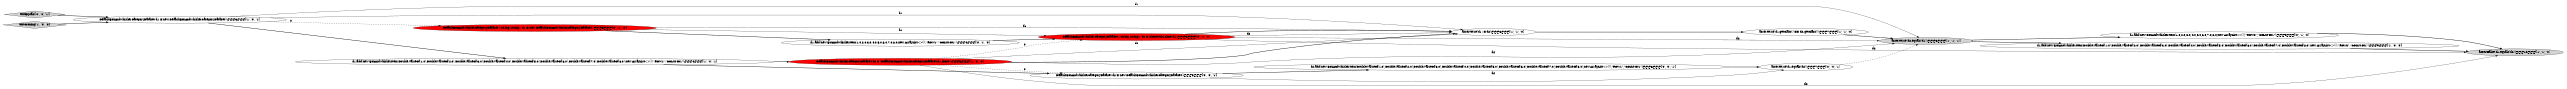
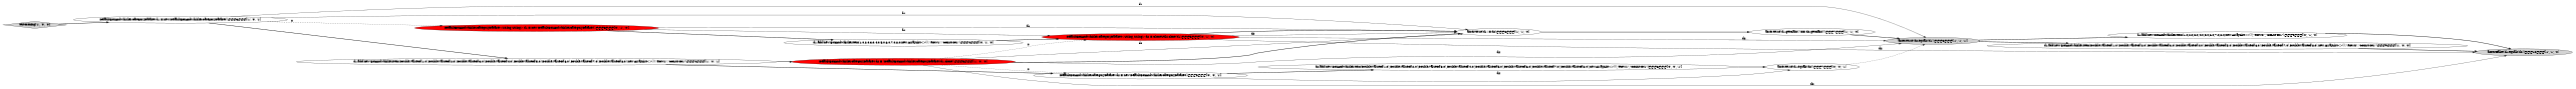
  digraph {
    rankdir=LR
    node [fillcolor=white shape=ellipse style=filled]
    edge [style=bold]
    n1 [label="d1.add(new BoxAndWhiskerItem(1.0,2.0,3.0,4.0,5.0,6.0,7.0,8.0,new ArrayList<>()),\"ROW1\",\"COLUMN1\")@@@4@@@['0', '1', '0']"]
    n2 [fillcolor=red label="DefaultBoxAndWhiskerCategoryDataset<String,String> d2 = CloneUtils.clone(d1)@@@5@@@['0', '1', '0']"]
    n3 [label="assertTrue(d1 != d2)@@@6@@@['1', '1', '0']"]
    n4 [fillcolor=lightgray label="assertTrue(d2.equals(d1))@@@8@@@['1', '1', '1']"]
    n5 [fillcolor=lightgray label="assertFalse(d1.equals(d2))@@@10@@@['1', '1', '0']"]
    n6 [label="assertTrue(d1.getClass() == d2.getClass())@@@7@@@['1', '1', '0']"]
    n7 [label="d1.add(new BoxAndWhiskerItem(Double.valueOf(1.0),Double.valueOf(2.0),Double.valueOf(3.0),Double.valueOf(4.0),Double.valueOf(5.0),Double.valueOf(6.0),Double.valueOf(7.0),Double.valueOf(8.0),new ArrayList<>()),\"ROW2\",\"COLUMN1\")@@@9@@@['1', '0', '0']"]
    n8 [label="d1.add(new BoxAndWhiskerItem(1.0,2.0,3.0,4.0,5.0,6.0,7.0,8.0,new ArrayList<>()),\"ROW2\",\"COLUMN1\")@@@9@@@['0', '1', '0']"]
    n9 [label="d2.add(new BoxAndWhiskerItem(Double.valueOf(1.0),Double.valueOf(2.0),Double.valueOf(3.0),Double.valueOf(4.0),Double.valueOf(5.0),Double.valueOf(6.0),Double.valueOf(7.0),Double.valueOf(8.0),new ArrayList<>()),\"ROW1\",\"COLUMN1\")@@@6@@@['0', '0', '1']"]
    n10 [label="assertTrue(d1.equals(d2))@@@7@@@['0', '0', '1']"]
    n11 [fillcolor=red label="DefaultBoxAndWhiskerCategoryDataset d2 = (DefaultBoxAndWhiskerCategoryDataset)d1.clone()@@@5@@@['1', '0', '0']"]
    n12 [label="DefaultBoxAndWhiskerCategoryDataset d2 = new DefaultBoxAndWhiskerCategoryDataset()@@@5@@@['0', '0', '1']"]
    n13 [label="d1.add(new BoxAndWhiskerItem(Double.valueOf(1.0),Double.valueOf(2.0),Double.valueOf(3.0),Double.valueOf(4.0),Double.valueOf(5.0),Double.valueOf(6.0),Double.valueOf(7.0),Double.valueOf(8.0),new ArrayList<>()),\"ROW1\",\"COLUMN1\")@@@4@@@['1', '0', '1']"]
    n14 [fillcolor=red label="DefaultBoxAndWhiskerCategoryDataset<String,String> d1 = new DefaultBoxAndWhiskerCategoryDataset()@@@3@@@['0', '1', '0']"]
-   n15 [fillcolor=lightgray label="testEquals['0', '0', '1']" shape=diamond]
    n16 [label="DefaultBoxAndWhiskerCategoryDataset d1 = new DefaultBoxAndWhiskerCategoryDataset()@@@3@@@['1', '0', '1']"]
    n17 [fillcolor=lightgray label="testCloning['1', '0', '0']" shape=diamond]
    n1 -> n2
    n2 -> n3
    n2 -> n3 [label=d2 style=solid]
    n2 -> n4 [label=d2 style=solid]
    n2 -> n5 [label=d2 style=solid]
    n3 -> n6
    n4 -> n7
    n4 -> n8
    n6 -> n4
    n7 -> n5
    n8 -> n5
    n9 -> n10
    n10 -> n4 [style=dashed]
    n11 -> n2 [label=0 style=dashed]
    n11 -> n3 [label=d2 style=solid]
    n11 -> n3
    n11 -> n4 [label=d2 style=solid]
    n11 -> n5 [label=d2 style=solid]
    n11 -> n12 [label=0 style=dashed]
    n12 -> n9
    n12 -> n10 [label=d2 style=solid]
    n13 -> n11
    n13 -> n12
    n14 -> n1
    n14 -> n2 [label=d1 style=solid]
    n14 -> n3 [label=d1 style=solid]
-   n15 -> n16
    n16 -> n3 [label=d1 style=solid]
    n16 -> n4 [label=d1 style=solid]
    n16 -> n13
    n16 -> n14 [label=0 style=dashed]
    n17 -> n16
  }
